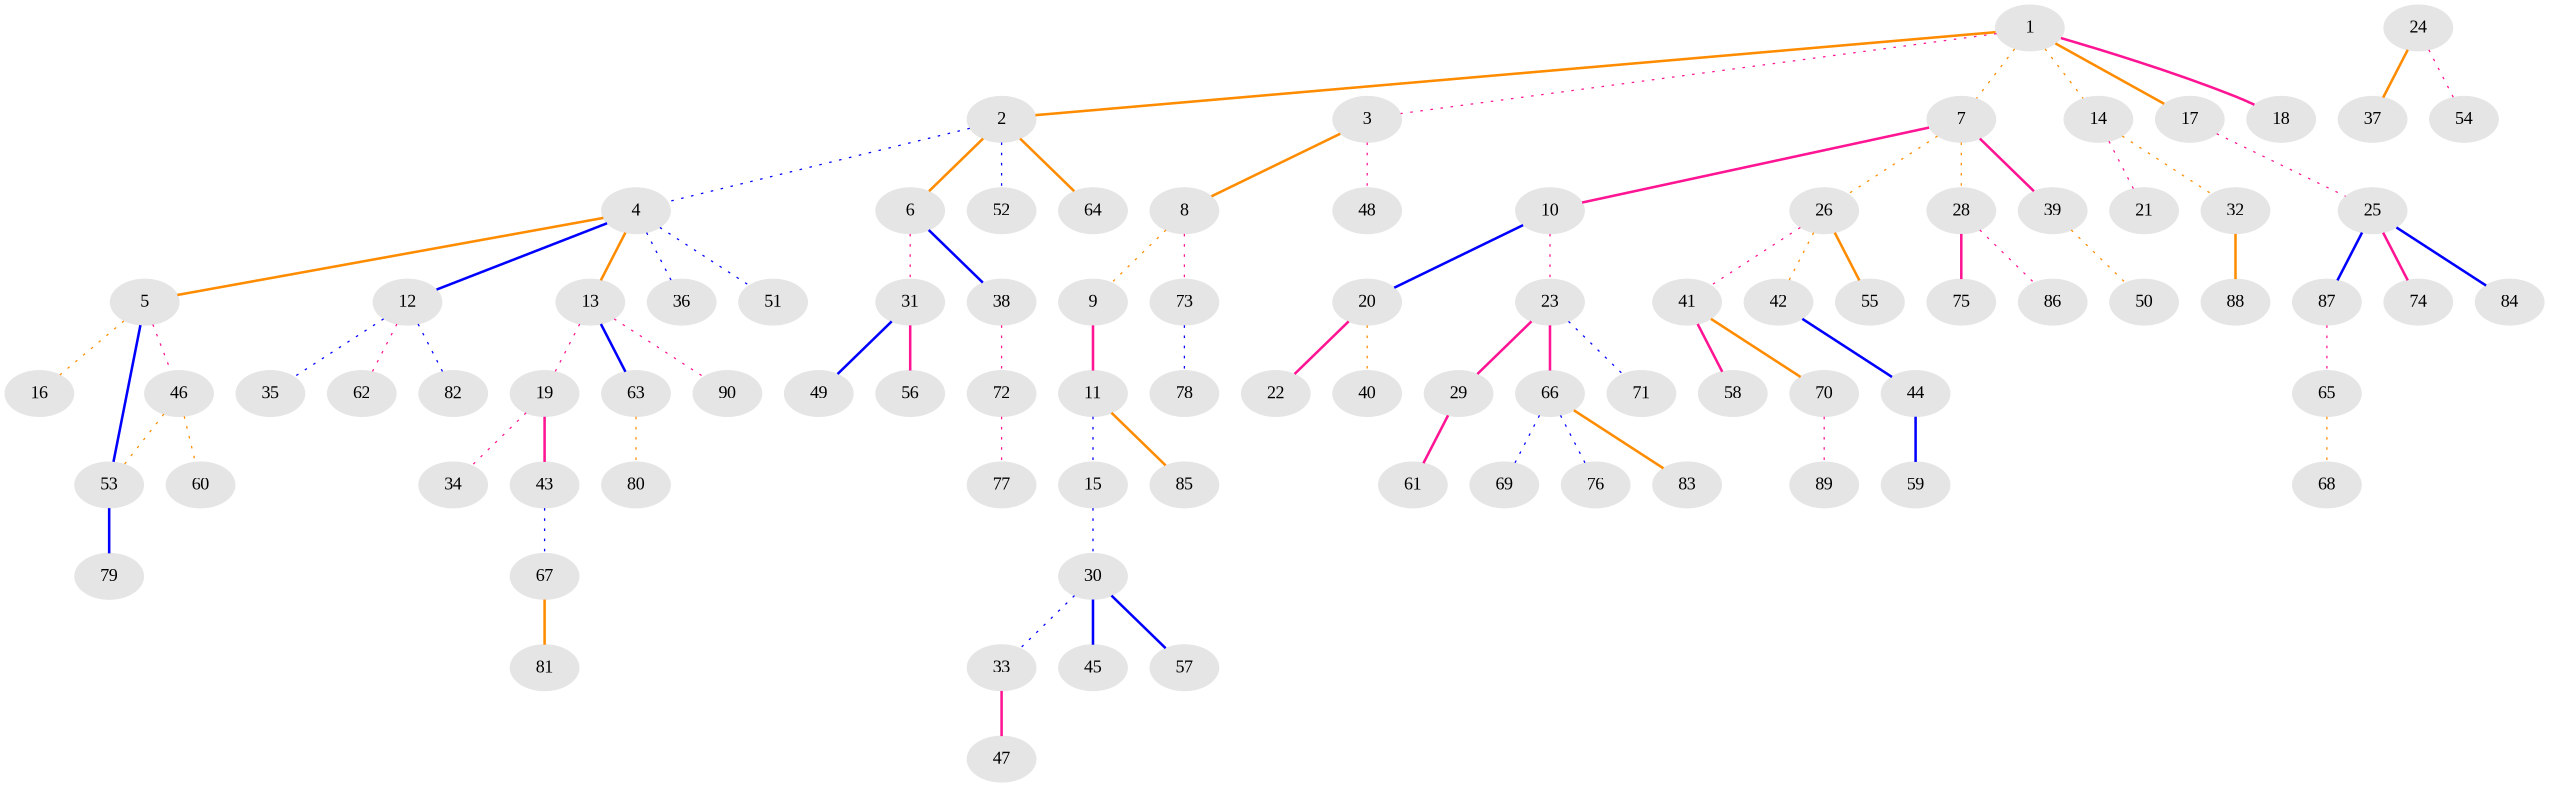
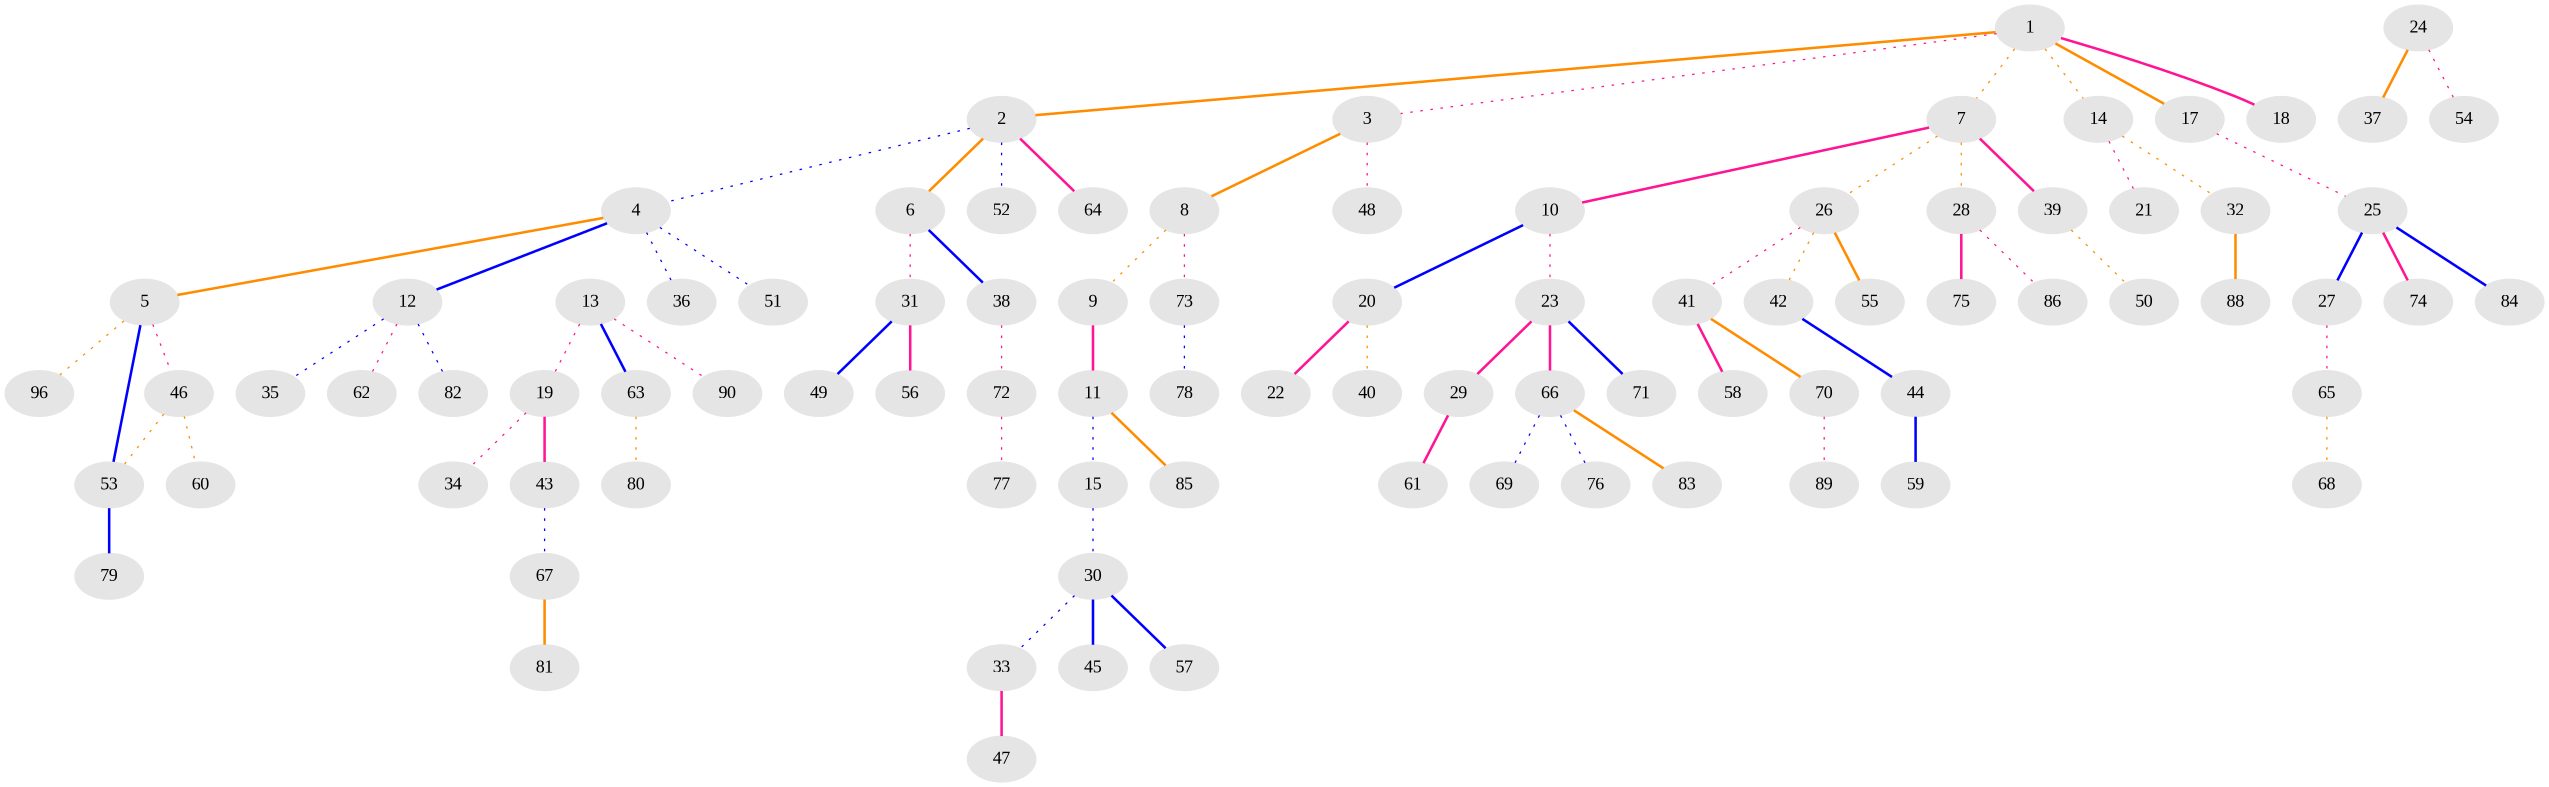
  graph {
    fontname="Liberation Serif"
    node [color=gray90 fontname="Liberation Serif" style=filled]
    edge [color=deeppink fontname="Liberation Serif" style=dotted]
    1
    2
    3
    7
    14
    17
    18
    4
    6
    52
    64
    8
    48
    10
    26
    28
    39
    21
    32
    25
    5
    12
    13
    36
    51
    31
    38
    9
    73
-   16
+   16 [label=96]
    46
    53
    35
    62
    82
    19
    63
    90
    24
    37
    54
    60
    49
    56
    72
    20
    23
    41
    42
    55
    75
    86
    50
    11
    78
    15
    85
    22
    40
    29
    66
    71
    30
    34
    43
    80
    88
    33
    45
    57
-   27 [label=87]
+   27
    74
    84
    67
    61
    69
    76
    83
    65
    58
    70
    44
    68
    47
    77
    89
    59
    81
    79
    1 -- 2 [color=darkorange style=bold]
    1 -- 3
    1 -- 7 [color=darkorange]
    1 -- 14 [color=darkorange]
    1 -- 17 [color=darkorange style=bold]
    1 -- 18 [style=bold]
    2 -- 4 [color=blue]
    2 -- 6 [color=darkorange style=bold]
    2 -- 52 [color=blue]
-   2 -- 64 [color=darkorange style=bold]
+   2 -- 64 [style=bold]
    3 -- 8 [color=darkorange style=bold]
    3 -- 48
    7 -- 10 [style=bold]
    7 -- 26 [color=darkorange]
    7 -- 28 [color=darkorange]
    7 -- 39 [style=bold]
    14 -- 21
    14 -- 32 [color=darkorange]
    17 -- 25
    4 -- 5 [color=darkorange style=bold]
    4 -- 12 [color=blue style=bold]
-   4 -- 13 [color=darkorange style=bold]
    4 -- 36 [color=blue]
    4 -- 51 [color=blue]
    6 -- 31
    6 -- 38 [color=blue style=bold]
    8 -- 9 [color=darkorange]
    8 -- 73
    10 -- 20 [color=blue style=bold]
    10 -- 23
    26 -- 41
    26 -- 42 [color=darkorange]
    26 -- 55 [color=darkorange style=bold]
    28 -- 75 [style=bold]
    28 -- 86
    39 -- 50 [color=darkorange]
    32 -- 88 [color=darkorange style=bold]
    25 -- 27 [color=blue style=bold]
    25 -- 74 [style=bold]
    25 -- 84 [color=blue style=bold]
    5 -- 16 [color=darkorange]
    5 -- 46
    5 -- 53 [color=blue style=bold]
    12 -- 35 [color=blue]
    12 -- 62
    12 -- 82 [color=blue]
    13 -- 19
    13 -- 63 [color=blue style=bold]
    13 -- 90
    31 -- 49 [color=blue style=bold]
    31 -- 56 [style=bold]
    38 -- 72
    9 -- 11 [style=bold]
    73 -- 78 [color=blue]
    46 -- 53 [color=darkorange]
    46 -- 60 [color=darkorange]
    53 -- 79 [color=blue style=bold]
    19 -- 34
    19 -- 43 [style=bold]
    63 -- 80 [color=darkorange]
    24 -- 37 [color=darkorange style=bold]
    24 -- 54
    72 -- 77
    20 -- 22 [style=bold]
    20 -- 40 [color=darkorange]
    23 -- 29 [style=bold]
    23 -- 66 [style=bold]
-   23 -- 71 [color=blue]
+   23 -- 71 [color=blue style=bold]
    41 -- 58 [style=bold]
    41 -- 70 [color=darkorange style=bold]
    42 -- 44 [color=blue style=bold]
    11 -- 15 [color=blue]
    11 -- 85 [color=darkorange style=bold]
    15 -- 30 [color=blue]
    29 -- 61 [style=bold]
    66 -- 69 [color=blue]
    66 -- 76 [color=blue]
    66 -- 83 [color=darkorange style=bold]
    30 -- 33 [color=blue]
    30 -- 45 [color=blue style=bold]
    30 -- 57 [color=blue style=bold]
    43 -- 67 [color=blue]
    33 -- 47 [style=bold]
    27 -- 65
    67 -- 81 [color=darkorange style=bold]
    65 -- 68 [color=darkorange]
    70 -- 89
    44 -- 59 [color=blue style=bold]
  }
